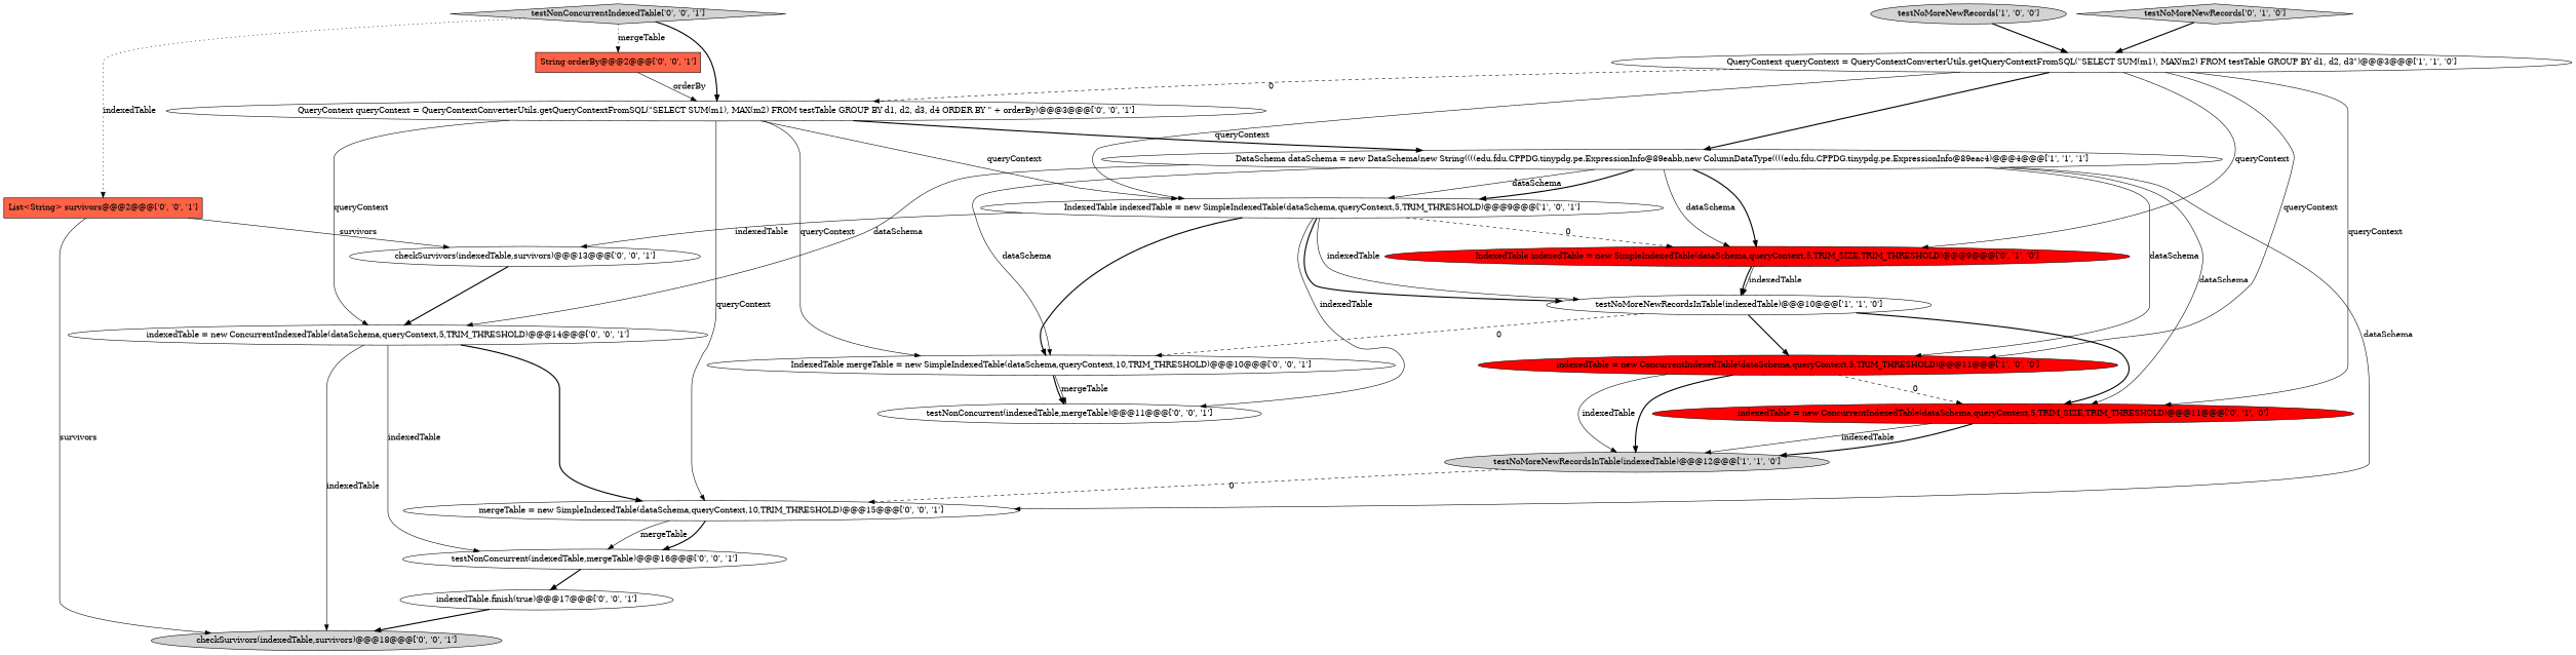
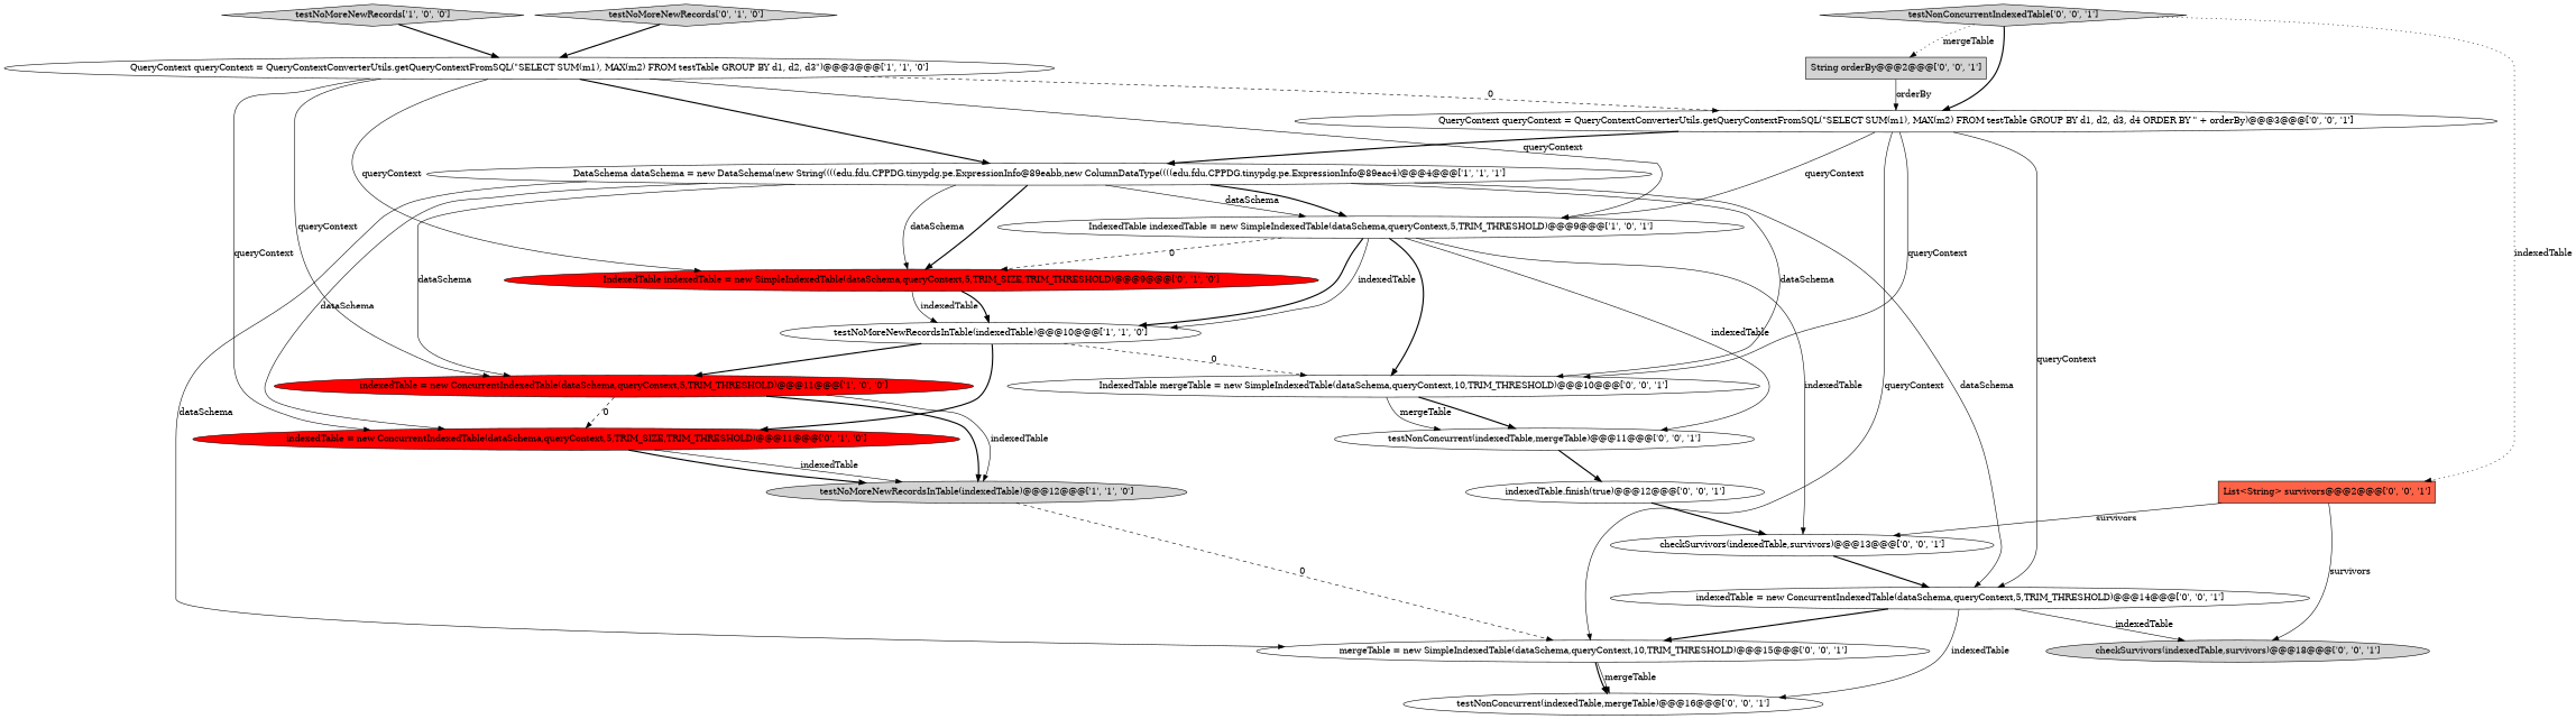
  digraph {
    node [fillcolor=white shape=ellipse style=filled]
    edge [style=solid]
    n1 [label="checkSurvivors(indexedTable,survivors)@@@13@@@['0', '0', '1']"]
    n2 [label="indexedTable = new ConcurrentIndexedTable(dataSchema,queryContext,5,TRIM_THRESHOLD)@@@14@@@['0', '0', '1']"]
    n3 [fillcolor=lightgray label="checkSurvivors(indexedTable,survivors)@@@18@@@['0', '0', '1']"]
    n4 [label="mergeTable = new SimpleIndexedTable(dataSchema,queryContext,10,TRIM_THRESHOLD)@@@15@@@['0', '0', '1']"]
    n5 [label="testNonConcurrent(indexedTable,mergeTable)@@@16@@@['0', '0', '1']"]
    n6 [label="testNoMoreNewRecordsInTable(indexedTable)@@@10@@@['1', '1', '0']"]
    n7 [label="IndexedTable mergeTable = new SimpleIndexedTable(dataSchema,queryContext,10,TRIM_THRESHOLD)@@@10@@@['0', '0', '1']"]
    n8 [fillcolor=red label="indexedTable = new ConcurrentIndexedTable(dataSchema,queryContext,5,TRIM_THRESHOLD)@@@11@@@['1', '0', '0']"]
    n9 [fillcolor=red label="indexedTable = new ConcurrentIndexedTable(dataSchema,queryContext,5,TRIM_SIZE,TRIM_THRESHOLD)@@@11@@@['0', '1', '0']"]
    n10 [label="testNonConcurrent(indexedTable,mergeTable)@@@11@@@['0', '0', '1']"]
    n11 [fillcolor=lightgray label="testNoMoreNewRecordsInTable(indexedTable)@@@12@@@['1', '1', '0']"]
+   n12 [label="indexedTable.finish(true)@@@12@@@['0', '0', '1']"]
    n13 [fillcolor=lightgray label="testNonConcurrentIndexedTable['0', '0', '1']" shape=diamond]
-   n14 [fillcolor=tomato label="String orderBy@@@2@@@['0', '0', '1']" shape=box]
+   n14 [fillcolor=lightgray label="String orderBy@@@2@@@['0', '0', '1']" shape=box]
    n15 [label="QueryContext queryContext = QueryContextConverterUtils.getQueryContextFromSQL(\"SELECT SUM(m1), MAX(m2) FROM testTable GROUP BY d1, d2, d3, d4 ORDER BY \" + orderBy)@@@3@@@['0', '0', '1']"]
    n16 [fillcolor=tomato label="List<String> survivors@@@2@@@['0', '0', '1']" shape=box]
    n17 [label="IndexedTable indexedTable = new SimpleIndexedTable(dataSchema,queryContext,5,TRIM_THRESHOLD)@@@9@@@['1', '0', '1']"]
    n18 [label="DataSchema dataSchema = new DataSchema(new String((((edu.fdu.CPPDG.tinypdg.pe.ExpressionInfo@89eabb,new ColumnDataType((((edu.fdu.CPPDG.tinypdg.pe.ExpressionInfo@89eac4)@@@4@@@['1', '1', '1']"]
    n19 [fillcolor=lightgray label="testNoMoreNewRecords['0', '1', '0']" shape=diamond]
    n20 [label="QueryContext queryContext = QueryContextConverterUtils.getQueryContextFromSQL(\"SELECT SUM(m1), MAX(m2) FROM testTable GROUP BY d1, d2, d3\")@@@3@@@['1', '1', '0']"]
    n21 [fillcolor=red label="IndexedTable indexedTable = new SimpleIndexedTable(dataSchema,queryContext,5,TRIM_SIZE,TRIM_THRESHOLD)@@@9@@@['0', '1', '0']"]
-   n22 [label="indexedTable.finish(true)@@@17@@@['0', '0', '1']"]
-   n23 [fillcolor=lightgray label="testNoMoreNewRecords['1', '0', '0']"]
+   n23 [fillcolor=lightgray label="testNoMoreNewRecords['1', '0', '0']" shape=diamond]
    n1 -> n2 [style=bold]
    n2 -> n3 [label=indexedTable]
    n2 -> n4 [style=bold]
    n2 -> n5 [label=indexedTable]
    n4 -> n5 [label=mergeTable]
    n4 -> n5 [style=bold]
-   n5 -> n22 [style=bold]
    n6 -> n7 [label=0 style=dashed]
    n6 -> n8 [style=bold]
    n6 -> n9 [style=bold]
    n7 -> n10 [style=bold]
    n7 -> n10 [label=mergeTable]
    n8 -> n9 [label=0 style=dashed]
    n8 -> n11 [style=bold]
    n8 -> n11 [label=indexedTable]
    n9 -> n11 [label=indexedTable]
    n9 -> n11 [style=bold]
+   n10 -> n12 [style=bold]
    n11 -> n4 [label=0 style=dashed]
+   n12 -> n1 [style=bold]
    n13 -> n14 [label=mergeTable style=dotted]
    n13 -> n15 [style=bold]
    n13 -> n16 [label=indexedTable style=dotted]
    n14 -> n15 [label=orderBy]
    n15 -> n2 [label=queryContext]
    n15 -> n4 [label=queryContext]
    n15 -> n7 [label=queryContext]
    n15 -> n17 [label=queryContext]
    n15 -> n18 [style=bold]
    n16 -> n1 [label=survivors]
    n16 -> n3 [label=survivors]
    n17 -> n1 [label=indexedTable]
    n17 -> n6 [style=bold]
    n17 -> n6 [label=indexedTable]
    n17 -> n7 [style=bold]
    n17 -> n10 [label=indexedTable]
    n17 -> n21 [label=0 style=dashed]
    n18 -> n2 [label=dataSchema]
    n18 -> n4 [label=dataSchema]
    n18 -> n7 [label=dataSchema]
    n18 -> n8 [label=dataSchema]
    n18 -> n9 [label=dataSchema]
    n18 -> n17 [label=dataSchema]
    n18 -> n17 [style=bold]
    n18 -> n21 [style=bold]
    n18 -> n21 [label=dataSchema]
    n19 -> n20 [style=bold]
    n20 -> n8 [label=queryContext]
    n20 -> n9 [label=queryContext]
    n20 -> n15 [label=0 style=dashed]
    n20 -> n17 [label=queryContext]
    n20 -> n18 [style=bold]
    n20 -> n21 [label=queryContext]
    n21 -> n6 [label=indexedTable]
    n21 -> n6 [style=bold]
-   n22 -> n3 [style=bold]
    n23 -> n20 [style=bold]
  }
